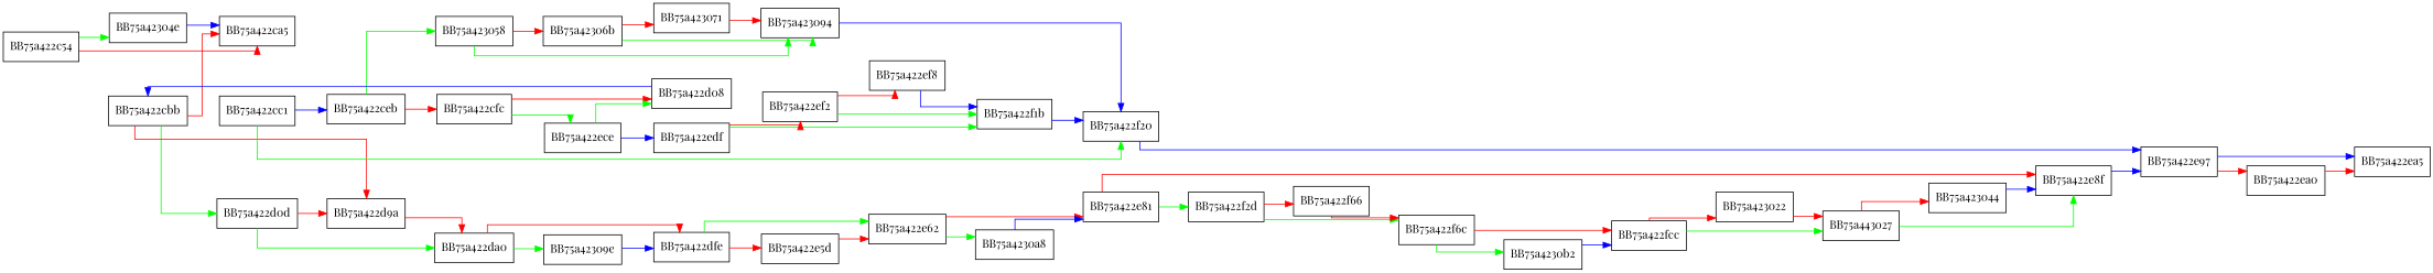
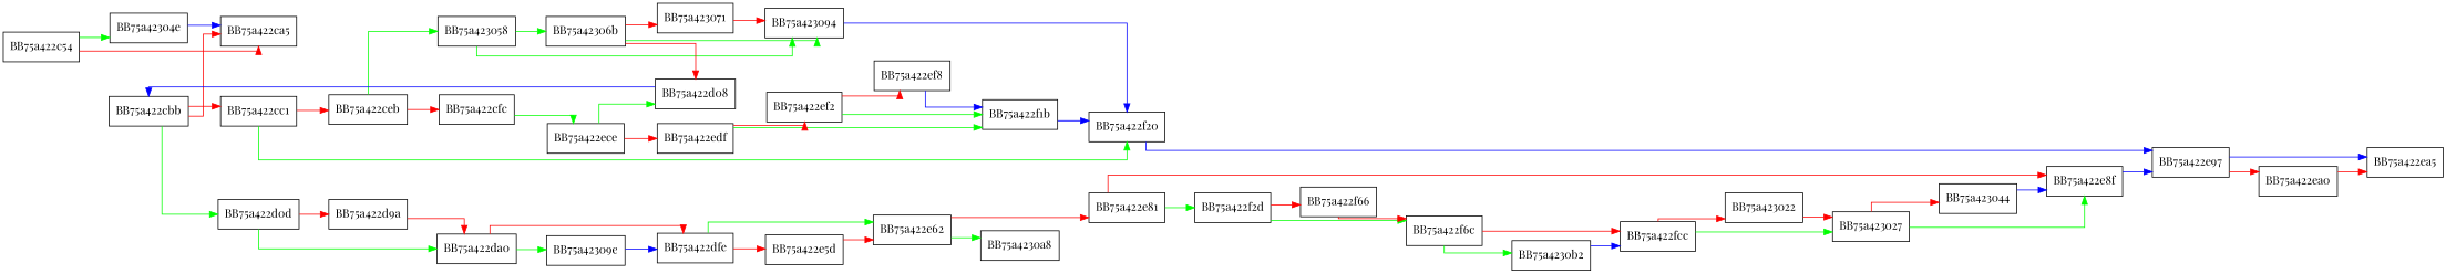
  digraph {
    fontname="Playfair Display"
    rankdir=LR
    splines=ortho
    node [fontname="Playfair Display" shape=box]
    edge [color=red fontname="Playfair Display"]
    BB75a422c54
    BB75a42304e
    BB75a422ca5
    BB75a422cbb
    BB75a422d0d
    BB75a422cc1
    BB75a422da0
    BB75a422d9a
    BB75a422f20
    BB75a422ceb
    BB75a42309e
    BB75a422dfe
    BB75a422e97
    BB75a423058
    BB75a422cfc
    BB75a422ea5
    BB75a422ea0
    BB75a423094
    BB75a42306b
    BB75a422ece
    BB75a422d08
    BB75a423071
    BB75a422edf
    BB75a422f1b
    BB75a422ef2
    BB75a422e62
    BB75a422e5d
    BB75a4230a8
    BB75a422e81
    BB75a422f2d
    BB75a422e8f
    BB75a422f6c
    BB75a422f66
    BB75a4230b2
    BB75a422fcc
    BB75a422ef8
-   BB75a423027 [label=BB75a443027]
+   BB75a423027
    BB75a423022
    BB75a423044
    BB75a422c54 -> BB75a42304e [color=green]
    BB75a422c54 -> BB75a422ca5
    BB75a42304e -> BB75a422ca5 [color=blue]
    BB75a422cbb -> BB75a422ca5
    BB75a422cbb -> BB75a422d0d [color=green]
-   BB75a422cbb -> BB75a422d9a
+   BB75a422cbb -> BB75a422cc1
    BB75a422d0d -> BB75a422da0 [color=green]
    BB75a422d0d -> BB75a422d9a
    BB75a422cc1 -> BB75a422f20 [color=green]
-   BB75a422cc1 -> BB75a422ceb [color=blue]
+   BB75a422cc1 -> BB75a422ceb
    BB75a422da0 -> BB75a42309e [color=green]
    BB75a422da0 -> BB75a422dfe
    BB75a422d9a -> BB75a422da0
    BB75a422f20 -> BB75a422e97 [color=blue]
    BB75a422ceb -> BB75a423058 [color=green]
    BB75a422ceb -> BB75a422cfc
    BB75a42309e -> BB75a422dfe [color=blue]
    BB75a422dfe -> BB75a422e62 [color=green]
    BB75a422dfe -> BB75a422e5d
    BB75a422e97 -> BB75a422ea5 [color=blue]
    BB75a422e97 -> BB75a422ea0
    BB75a423058 -> BB75a423094 [color=green]
-   BB75a423058 -> BB75a42306b
+   BB75a423058 -> BB75a42306b [color=green]
    BB75a422cfc -> BB75a422ece [color=green]
-   BB75a422cfc -> BB75a422d08
+   BB75a42306b -> BB75a422d08
    BB75a422ea0 -> BB75a422ea5
    BB75a423094 -> BB75a422f20 [color=blue]
    BB75a42306b -> BB75a423094 [color=green]
    BB75a42306b -> BB75a423071
    BB75a422ece -> BB75a422d08 [color=green]
-   BB75a422ece -> BB75a422edf [color=blue]
+   BB75a422ece -> BB75a422edf
    BB75a422d08 -> BB75a422cbb [color=blue]
    BB75a423071 -> BB75a423094
    BB75a422edf -> BB75a422f1b [color=green]
    BB75a422edf -> BB75a422ef2
    BB75a422f1b -> BB75a422f20 [color=blue]
    BB75a422ef2 -> BB75a422f1b [color=green]
    BB75a422ef2 -> BB75a422ef8
    BB75a422e62 -> BB75a4230a8 [color=green]
    BB75a422e62 -> BB75a422e81
    BB75a422e5d -> BB75a422e62
-   BB75a4230a8 -> BB75a422e81 [color=blue]
    BB75a422e81 -> BB75a422f2d [color=green]
    BB75a422e81 -> BB75a422e8f
    BB75a422f2d -> BB75a422f6c [color=green]
    BB75a422f2d -> BB75a422f66
    BB75a422e8f -> BB75a422e97 [color=blue]
    BB75a422f6c -> BB75a4230b2 [color=green]
    BB75a422f6c -> BB75a422fcc
    BB75a422f66 -> BB75a422f6c
    BB75a4230b2 -> BB75a422fcc [color=blue]
    BB75a422fcc -> BB75a423027 [color=green]
    BB75a422fcc -> BB75a423022
    BB75a422ef8 -> BB75a422f1b [color=blue]
    BB75a423027 -> BB75a422e8f [color=green]
    BB75a423027 -> BB75a423044
    BB75a423022 -> BB75a423027
    BB75a423044 -> BB75a422e8f [color=blue]
  }
